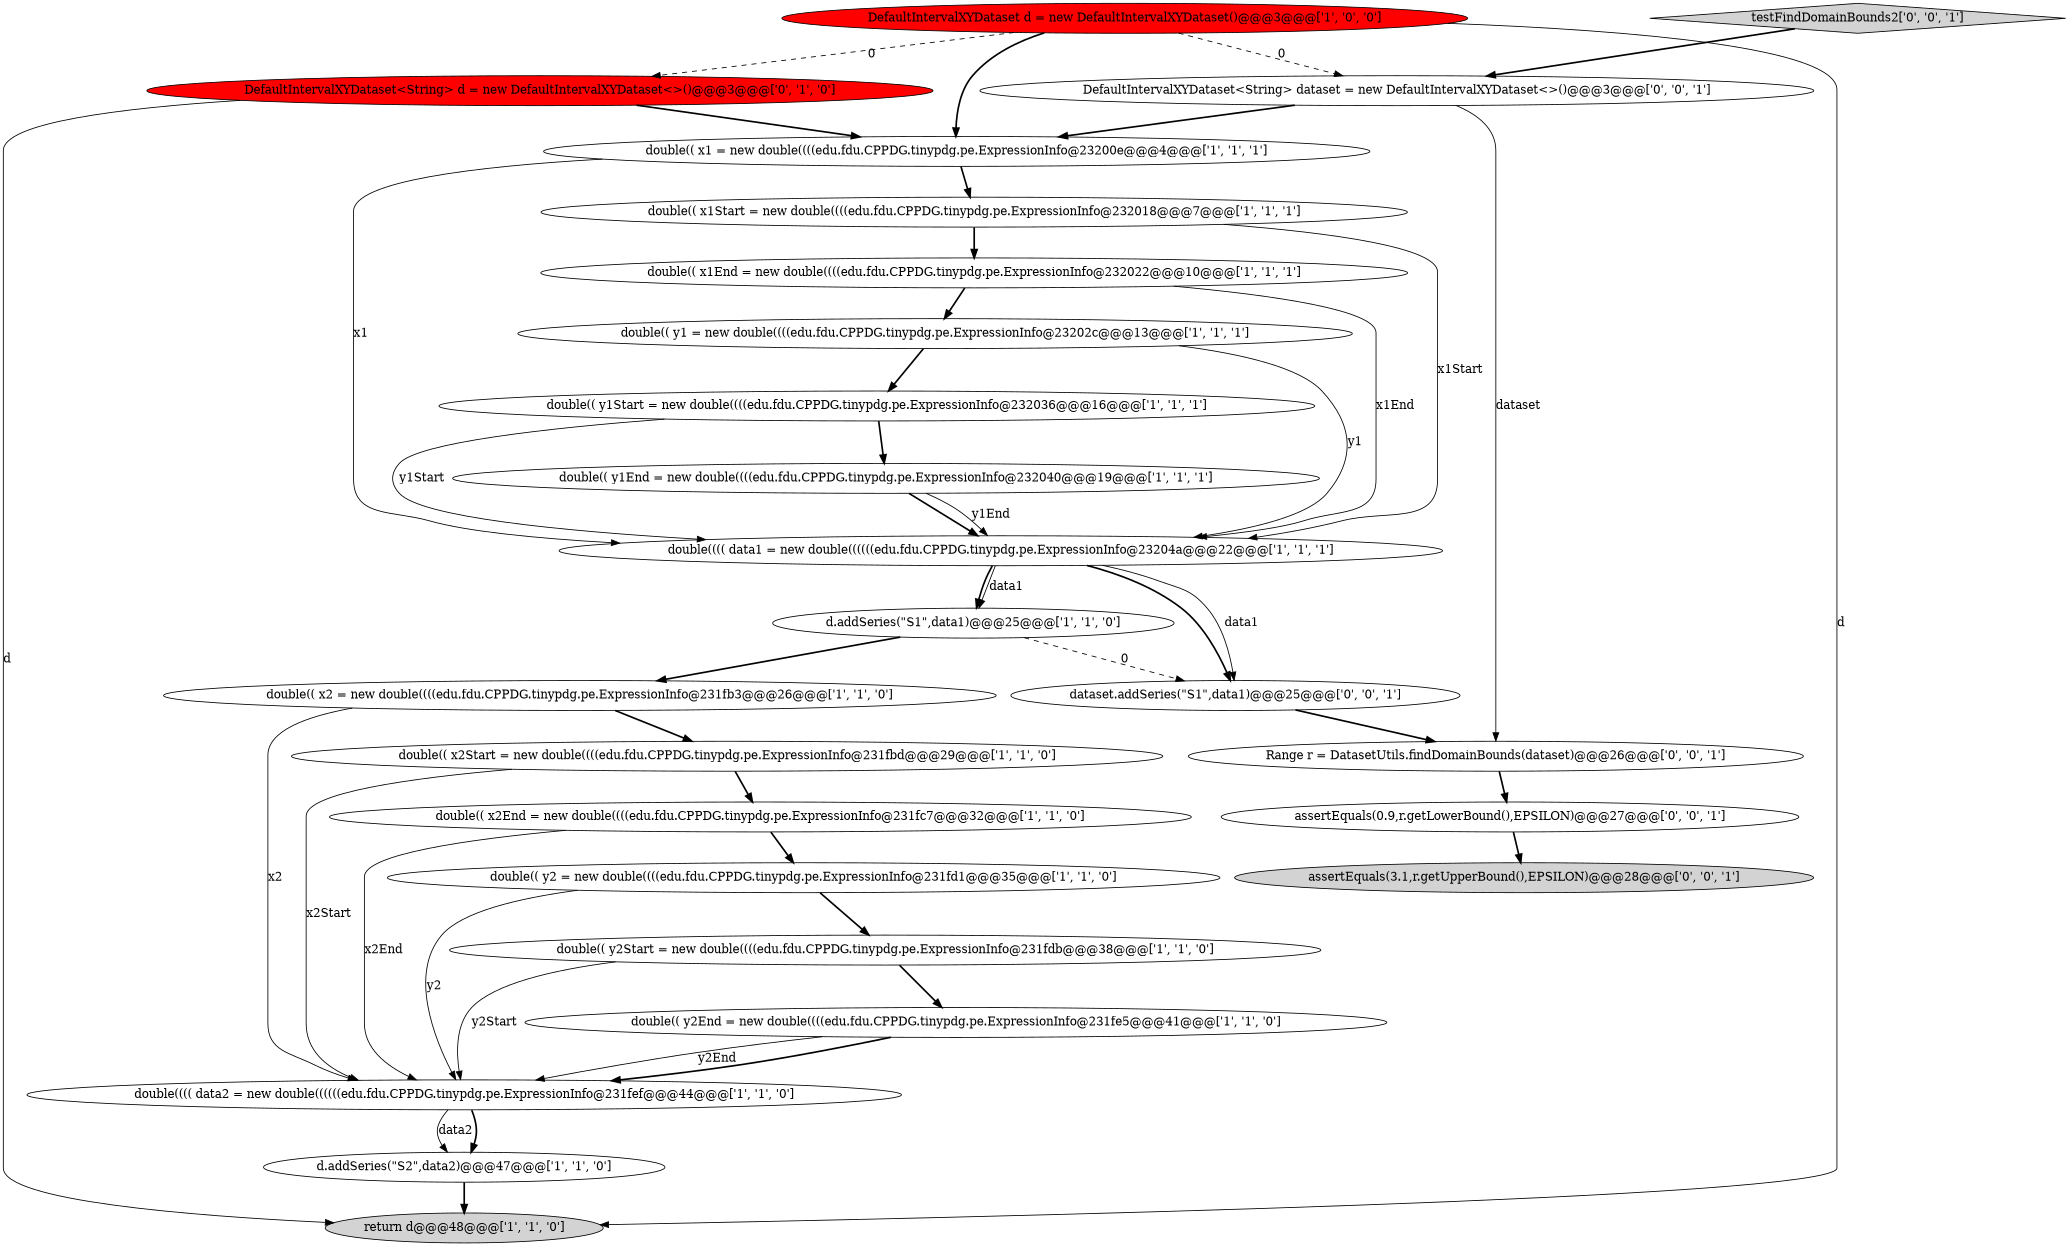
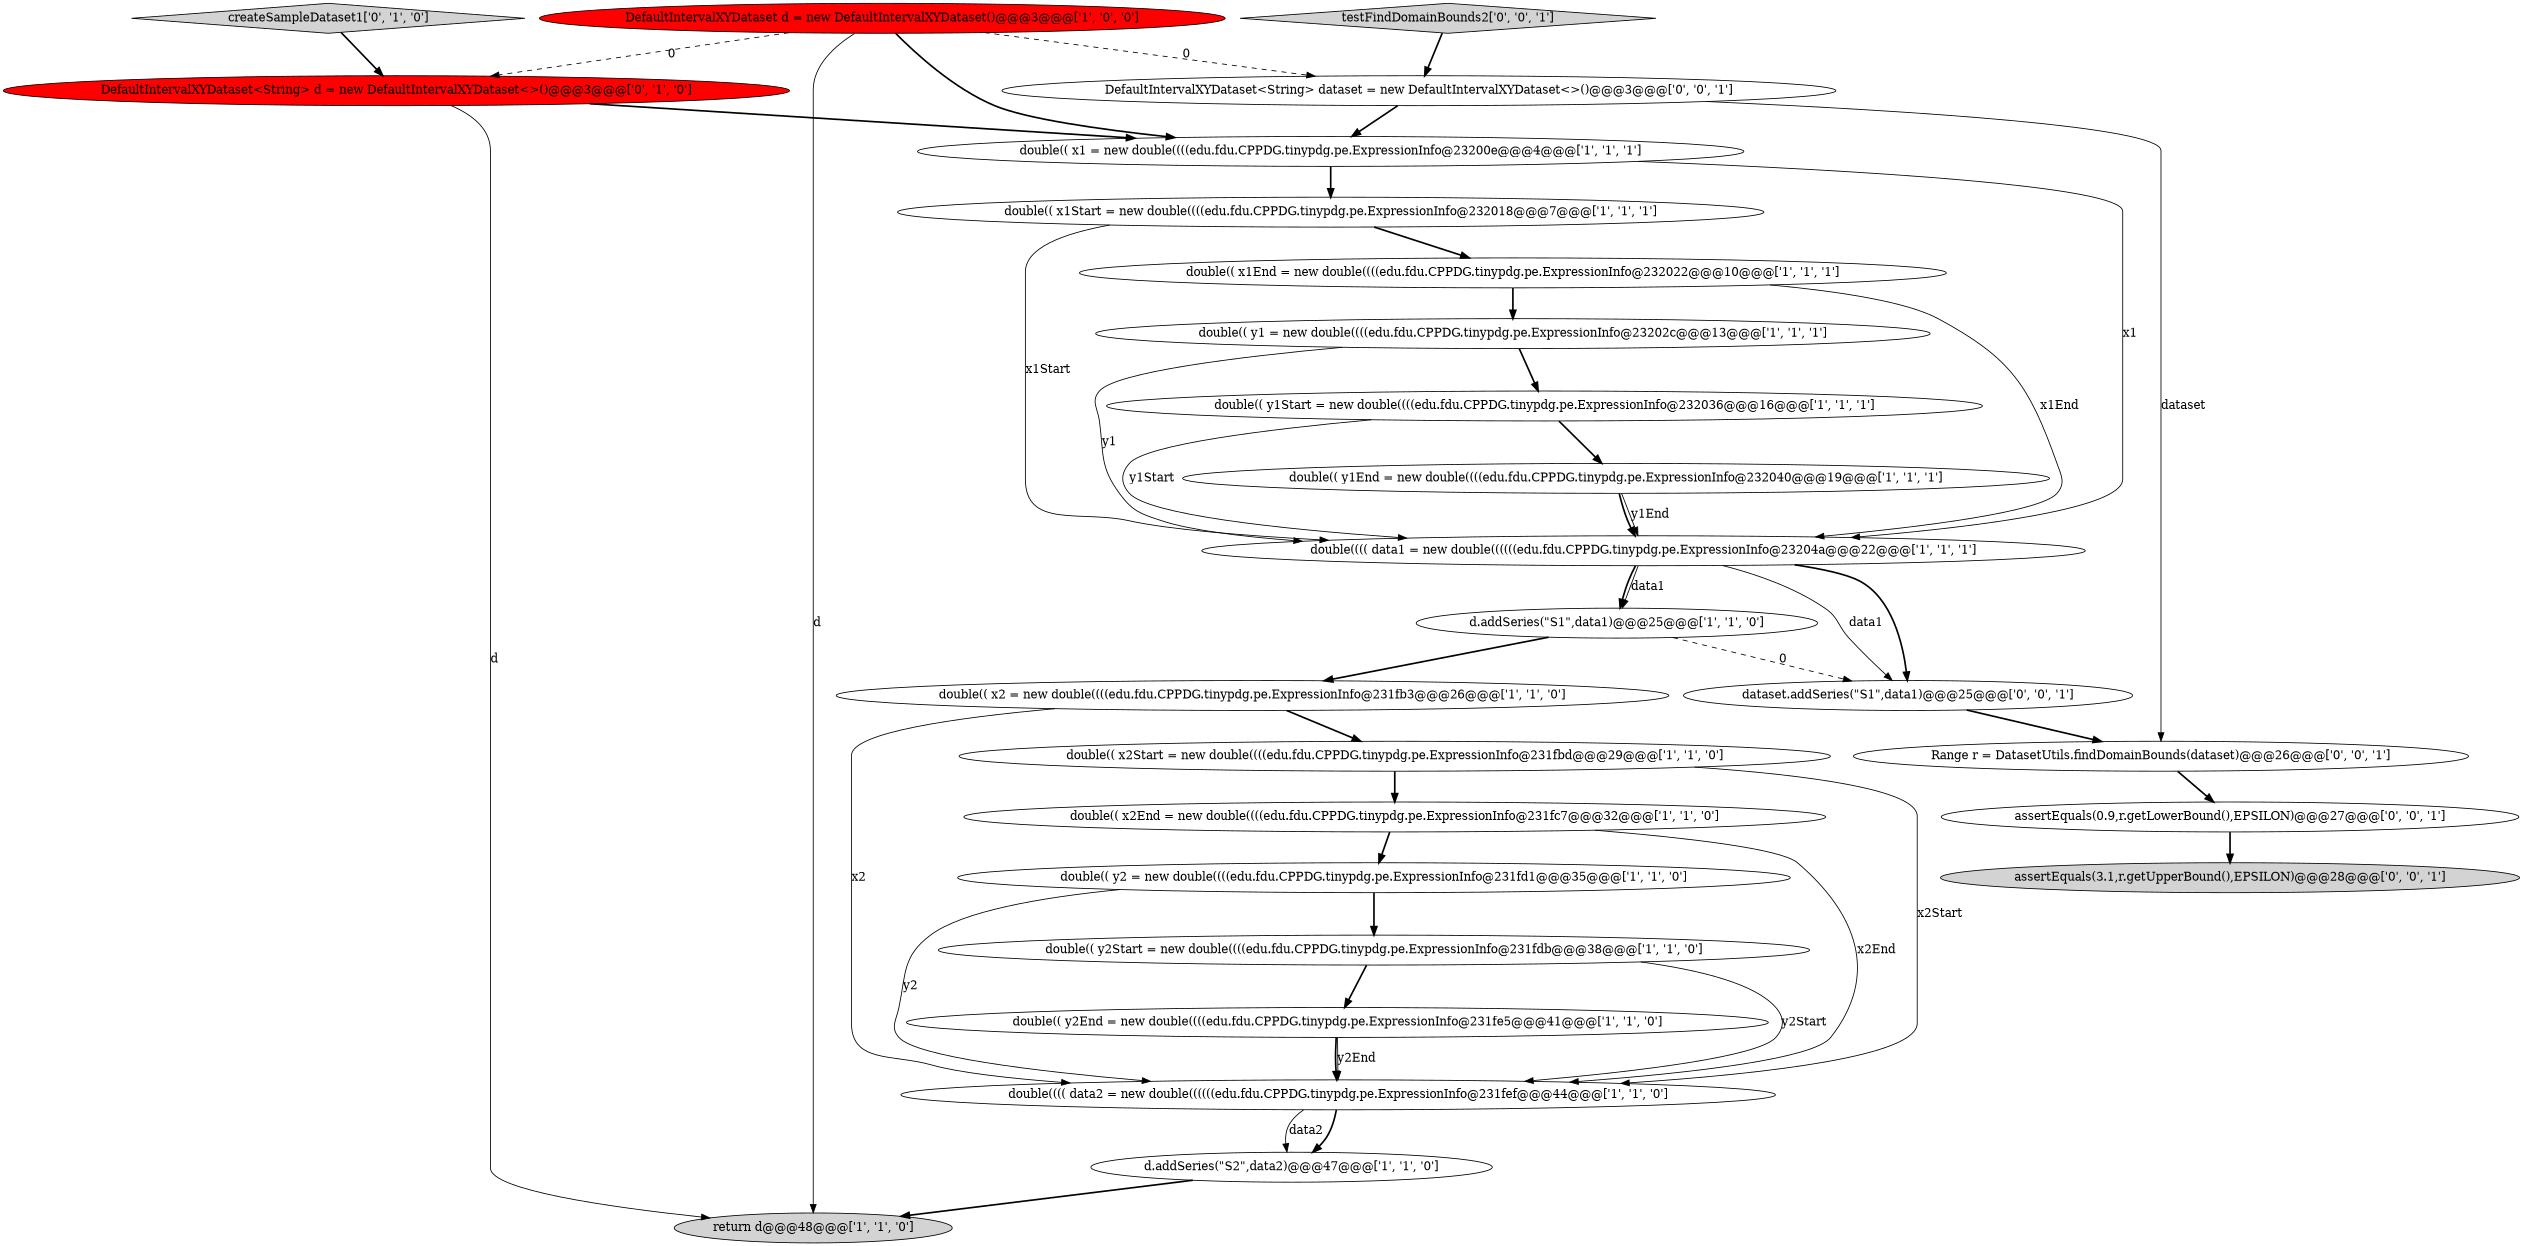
  digraph {
    node [fillcolor=white shape=ellipse style=filled]
    edge [style=bold]
    n1 [fillcolor=red label="DefaultIntervalXYDataset<String> d = new DefaultIntervalXYDataset<>()@@@3@@@['0', '1', '0']"]
    n2 [fillcolor=lightgray label="return d@@@48@@@['1', '1', '0']"]
    n3 [label="double(( x1 = new double((((edu.fdu.CPPDG.tinypdg.pe.ExpressionInfo@23200e@@@4@@@['1', '1', '1']"]
    n4 [label="double(( x1Start = new double((((edu.fdu.CPPDG.tinypdg.pe.ExpressionInfo@232018@@@7@@@['1', '1', '1']"]
    n5 [label="double(((( data1 = new double((((((edu.fdu.CPPDG.tinypdg.pe.ExpressionInfo@23204a@@@22@@@['1', '1', '1']"]
    n6 [label="double(((( data2 = new double((((((edu.fdu.CPPDG.tinypdg.pe.ExpressionInfo@231fef@@@44@@@['1', '1', '0']"]
    n7 [label="d.addSeries(\"S2\",data2)@@@47@@@['1', '1', '0']"]
    n8 [label="double(( x1End = new double((((edu.fdu.CPPDG.tinypdg.pe.ExpressionInfo@232022@@@10@@@['1', '1', '1']"]
    n9 [label="double(( y1 = new double((((edu.fdu.CPPDG.tinypdg.pe.ExpressionInfo@23202c@@@13@@@['1', '1', '1']"]
    n10 [label="dataset.addSeries(\"S1\",data1)@@@25@@@['0', '0', '1']"]
    n11 [label="d.addSeries(\"S1\",data1)@@@25@@@['1', '1', '0']"]
    n12 [fillcolor=red label="DefaultIntervalXYDataset d = new DefaultIntervalXYDataset()@@@3@@@['1', '0', '0']"]
    n13 [label="DefaultIntervalXYDataset<String> dataset = new DefaultIntervalXYDataset<>()@@@3@@@['0', '0', '1']"]
    n14 [label="assertEquals(0.9,r.getLowerBound(),EPSILON)@@@27@@@['0', '0', '1']"]
    n15 [fillcolor=lightgray label="assertEquals(3.1,r.getUpperBound(),EPSILON)@@@28@@@['0', '0', '1']"]
    n16 [label="double(( x2 = new double((((edu.fdu.CPPDG.tinypdg.pe.ExpressionInfo@231fb3@@@26@@@['1', '1', '0']"]
    n17 [label="double(( x2Start = new double((((edu.fdu.CPPDG.tinypdg.pe.ExpressionInfo@231fbd@@@29@@@['1', '1', '0']"]
    n18 [label="double(( x2End = new double((((edu.fdu.CPPDG.tinypdg.pe.ExpressionInfo@231fc7@@@32@@@['1', '1', '0']"]
    n19 [label="double(( y1Start = new double((((edu.fdu.CPPDG.tinypdg.pe.ExpressionInfo@232036@@@16@@@['1', '1', '1']"]
    n20 [label="double(( y1End = new double((((edu.fdu.CPPDG.tinypdg.pe.ExpressionInfo@232040@@@19@@@['1', '1', '1']"]
    n21 [fillcolor=lightgray label="testFindDomainBounds2['0', '0', '1']" shape=diamond]
    n22 [label="Range r = DatasetUtils.findDomainBounds(dataset)@@@26@@@['0', '0', '1']"]
+   n23 [fillcolor=lightgray label="createSampleDataset1['0', '1', '0']" shape=diamond]
    n24 [label="double(( y2 = new double((((edu.fdu.CPPDG.tinypdg.pe.ExpressionInfo@231fd1@@@35@@@['1', '1', '0']"]
    n25 [label="double(( y2Start = new double((((edu.fdu.CPPDG.tinypdg.pe.ExpressionInfo@231fdb@@@38@@@['1', '1', '0']"]
    n26 [label="double(( y2End = new double((((edu.fdu.CPPDG.tinypdg.pe.ExpressionInfo@231fe5@@@41@@@['1', '1', '0']"]
    n1 -> n2 [label=d style=solid]
    n1 -> n3
    n3 -> n4
    n3 -> n5 [label=x1 style=solid]
    n4 -> n5 [label=x1Start style=solid]
    n4 -> n8
    n5 -> n10
    n5 -> n10 [label=data1 style=solid]
    n5 -> n11
    n5 -> n11 [label=data1 style=solid]
    n6 -> n7
    n6 -> n7 [label=data2 style=solid]
    n7 -> n2
    n8 -> n5 [label=x1End style=solid]
    n8 -> n9
    n9 -> n5 [label=y1 style=solid]
    n9 -> n19
    n10 -> n22
    n11 -> n10 [label=0 style=dashed]
    n11 -> n16
    n12 -> n1 [label=0 style=dashed]
    n12 -> n2 [label=d style=solid]
    n12 -> n3
    n12 -> n13 [label=0 style=dashed]
    n13 -> n3
    n13 -> n22 [label=dataset style=solid]
    n14 -> n15
    n16 -> n6 [label=x2 style=solid]
    n16 -> n17
    n17 -> n6 [label=x2Start style=solid]
    n17 -> n18
    n18 -> n6 [label=x2End style=solid]
    n18 -> n24
    n19 -> n5 [label=y1Start style=solid]
    n19 -> n20
    n20 -> n5
    n20 -> n5 [label=y1End style=solid]
    n21 -> n13
    n22 -> n14
+   n23 -> n1
    n24 -> n6 [label=y2 style=solid]
    n24 -> n25
    n25 -> n6 [label=y2Start style=solid]
    n25 -> n26
    n26 -> n6
    n26 -> n6 [label=y2End style=solid]
  }
